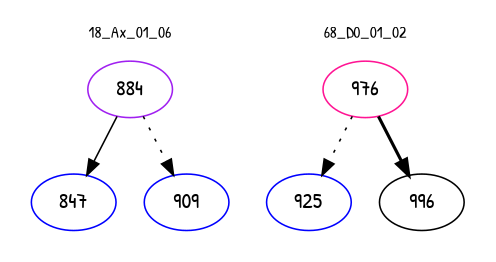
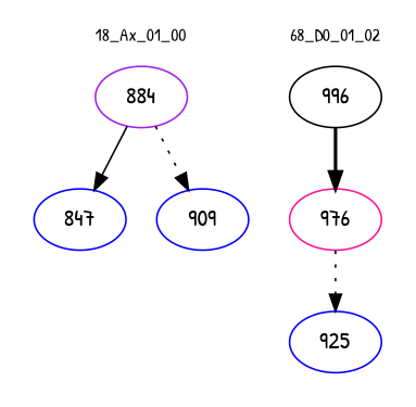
  digraph {
    fontname="Patrick Hand"
    node [color=blue fontname="Patrick Hand"]
    edge [color=black fontname="Patrick Hand" style=dotted]
    n1 [color=purple label=884]
    n2 [label=847]
    n3 [label=909]
    n4 [color=deeppink label=976]
    n5 [label=925]
    n6 [color=black label=996]
    subgraph cluster_1 {
      color=white
      fontsize=10
-     label="18_Ax_01_06"
+     label="18_Ax_01_00"
      n1
      n2
      n3
    }
    subgraph cluster_2 {
      color=white
      fontsize=10
      label="68_D0_01_02"
      n4
      n5
      n6
    }
    n1 -> n2 [style=solid]
    n1 -> n3
    n4 -> n5
-   n4 -> n6 [style=bold]
+   n6 -> n4 [style=bold]
  }
